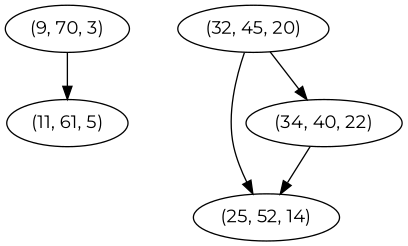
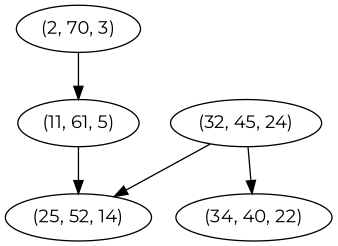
  digraph {
    fontname=Montserrat
    node [fontname=Montserrat]
    edge [fontname=Montserrat]
-   "(9, 70, 3)"
+   "(9, 70, 3)" [label="(2, 70, 3)"]
    "(11, 61, 5)"
    "(25, 52, 14)"
-   "(32, 45, 20)"
+   "(32, 45, 20)" [label="(32, 45, 24)"]
    "(34, 40, 22)"
    "(9, 70, 3)" -> "(11, 61, 5)"
-   "(34, 40, 22)" -> "(25, 52, 14)"
+   "(11, 61, 5)" -> "(25, 52, 14)"
    "(32, 45, 20)" -> "(25, 52, 14)"
    "(32, 45, 20)" -> "(34, 40, 22)"
  }
